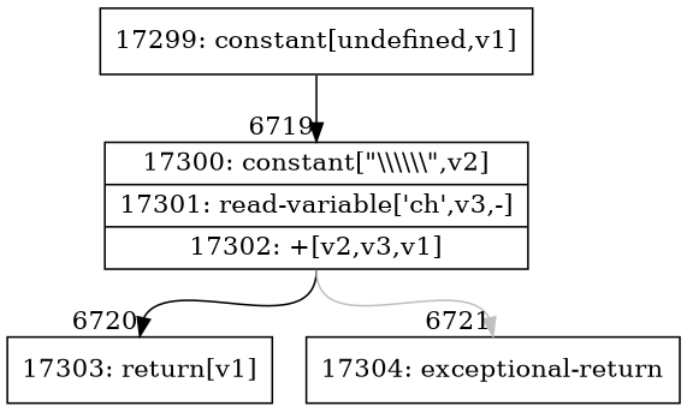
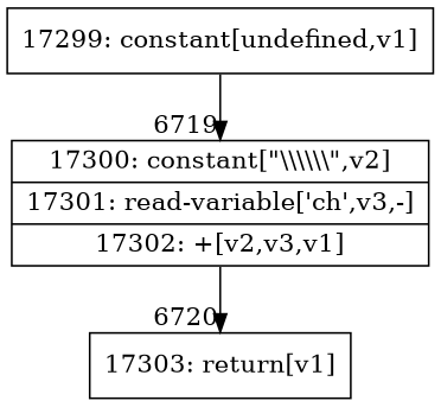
  digraph {
    rankdir=TD
    node [shape=record]
    edge [headport=n tailport=s]
    n1 [label="{17299: constant[undefined,v1]}"]
    n2 [label="{17300: constant[\"\\\\\\\\\\\\\",v2]|17301: read-variable['ch',v3,-]|17302: +[v2,v3,v1]}"]
    n3 [label="{17303: return[v1]}"]
-   n4 [label="{17304: exceptional-return}"]
    n1 -> n2 [headlabel="      6719"]
    n2 -> n3 [headlabel="      6720"]
-   n2 -> n4 [color=gray headlabel="      6721"]
  }
